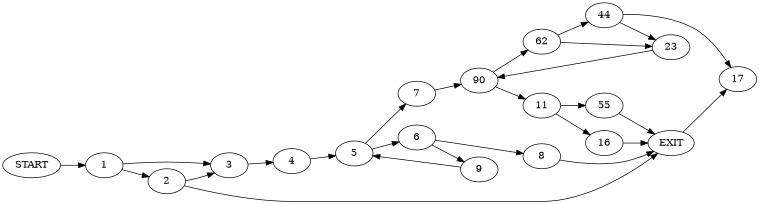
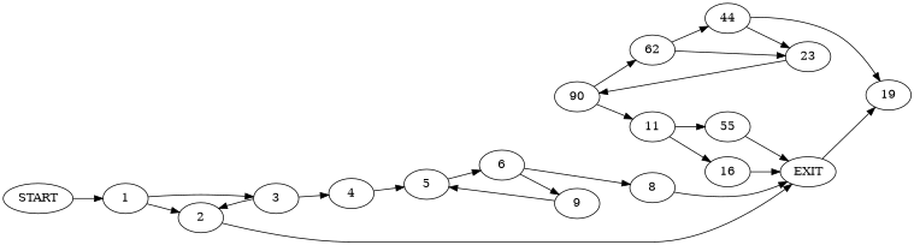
  digraph {
    rankdir=LR
    n1 [label=START]
    1
    2
    3
    n5 [label=EXIT]
-   17
+   17 [label=19]
    4
    5
    6
-   7
    8
    9
    n13 [label=90]
    11
    n15 [label=62]
    n16 [label=55]
    16
    n18 [label=23]
    n19 [label=44]
    n1 -> 1
    1 -> 2
    1 -> 3
    2 -> n5
-   2 -> 3
+   3 -> 2
    3 -> 4
    n5 -> 17
    4 -> 5
    5 -> 6
-   5 -> 7
    6 -> 8
    6 -> 9
-   7 -> n13
    8 -> n5
    9 -> 5
    n13 -> 11
    n13 -> n15
    11 -> n16
    11 -> 16
    n15 -> n18
    n15 -> n19
    n16 -> n5
    16 -> n5
    n18 -> n13
    n19 -> 17
    n19 -> n18
  }
